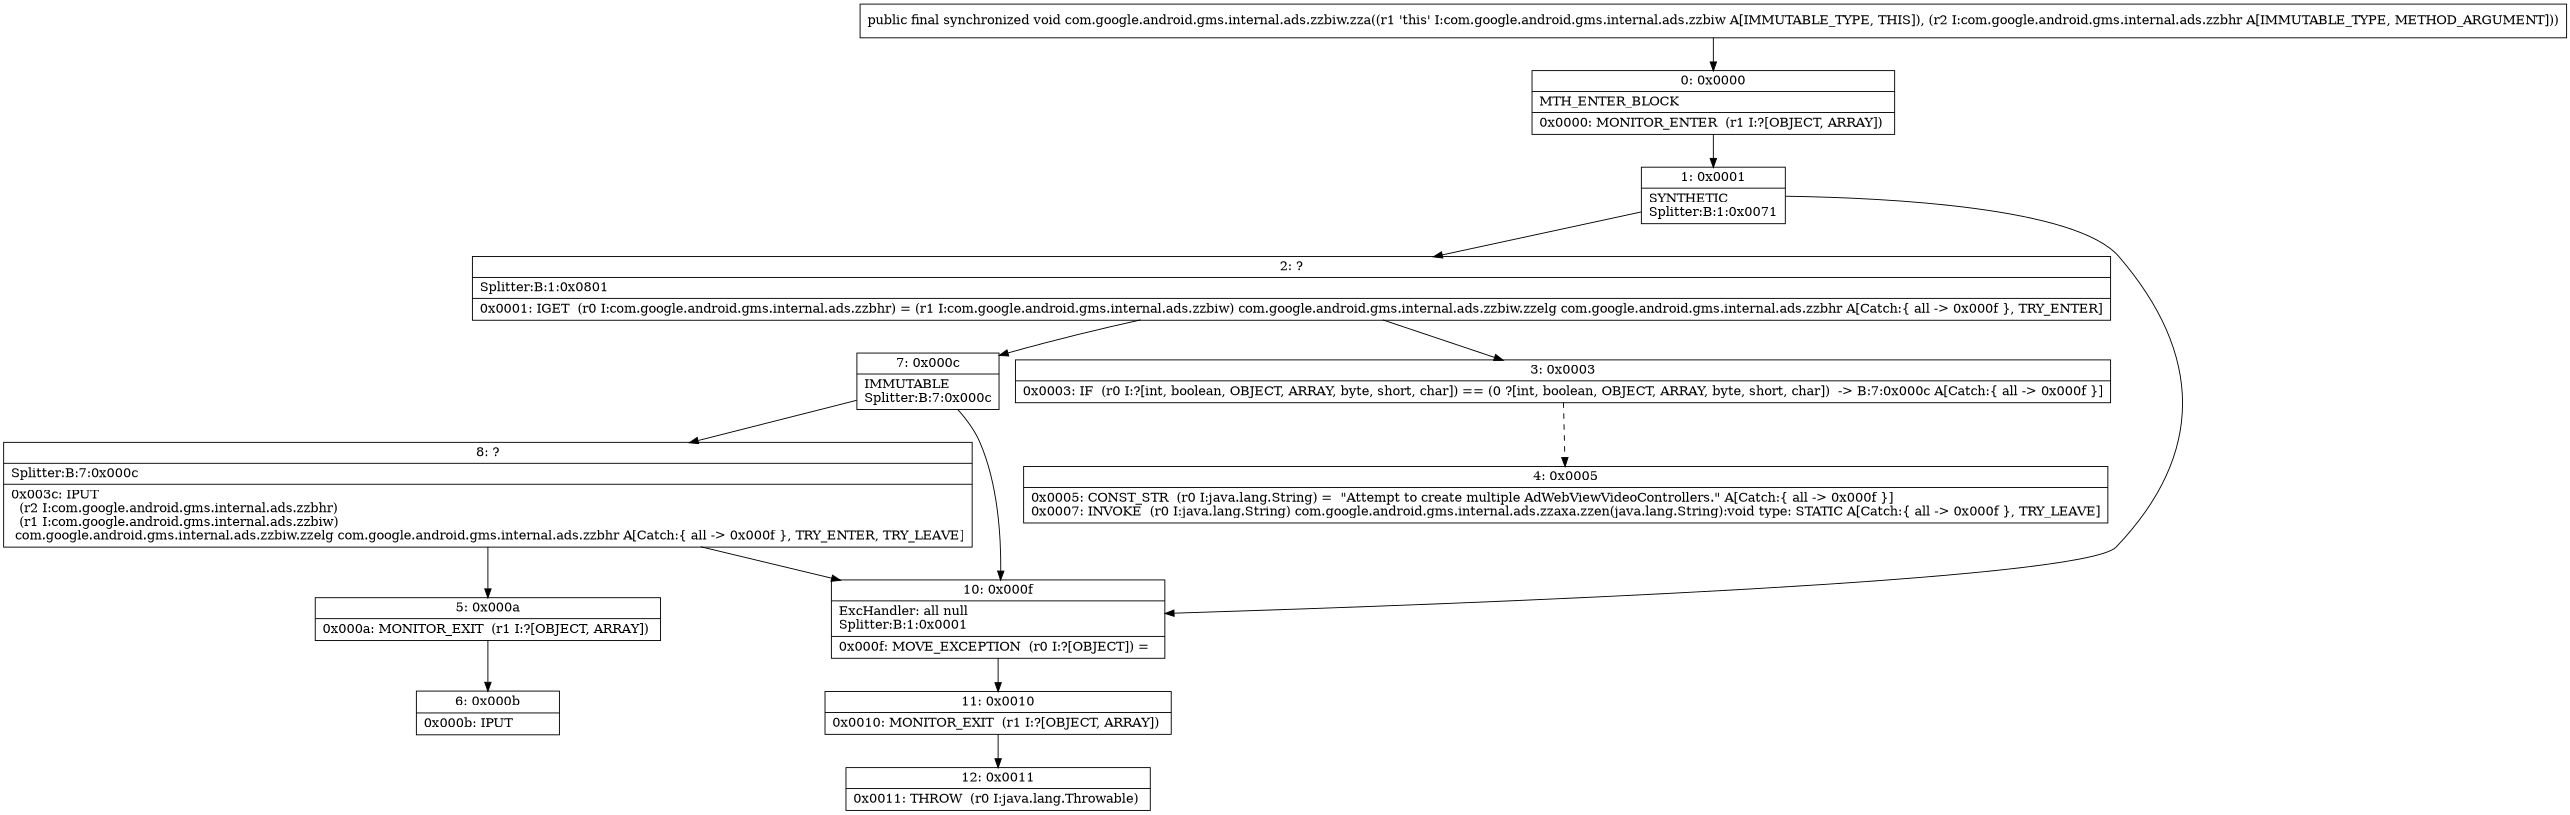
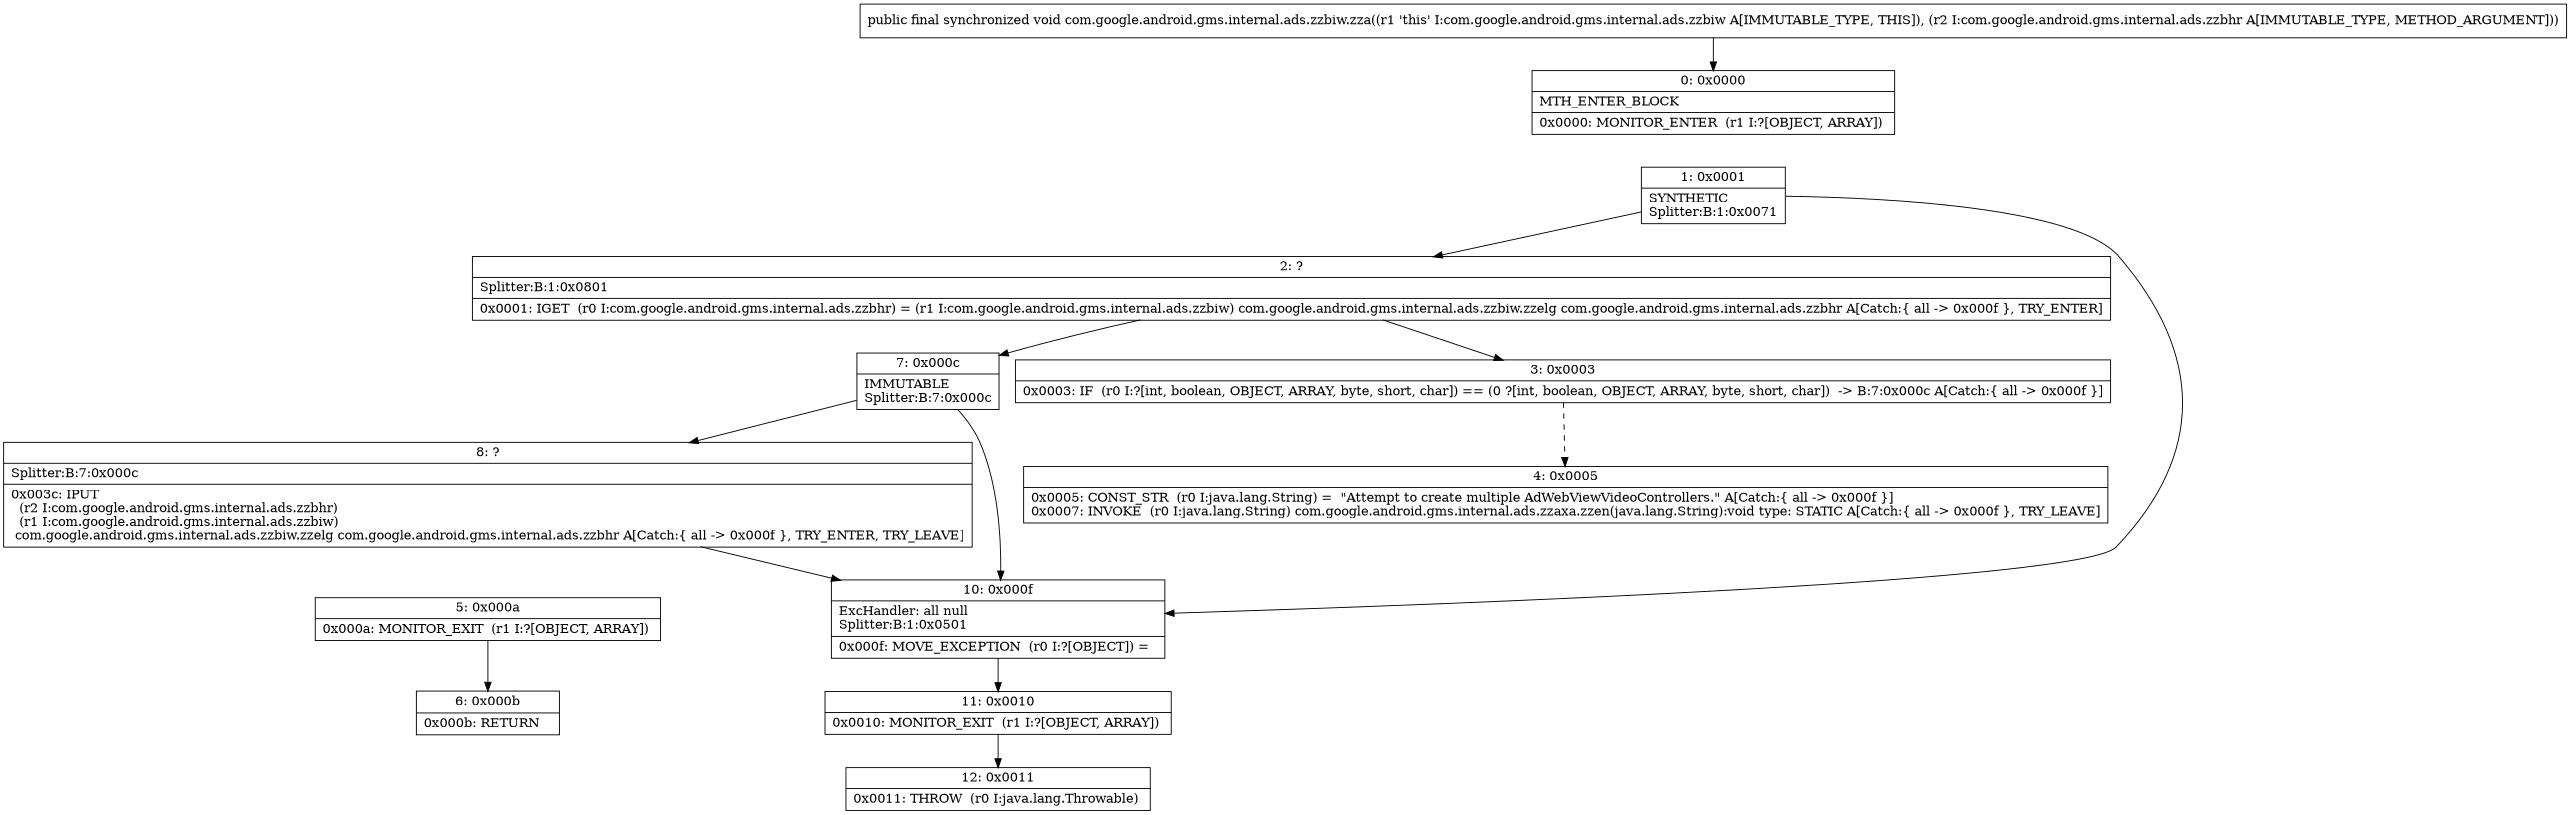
  digraph {
    node [shape=record]
    n1 [label="{0\:\ 0x0000|MTH_ENTER_BLOCK\l|0x0000: MONITOR_ENTER  (r1 I:?[OBJECT, ARRAY]) \l}"]
    n2 [label="{1\:\ 0x0001|SYNTHETIC\lSplitter:B:1:0x0071\l}"]
    n3 [label="{2\:\ ?|Splitter:B:1:0x0801\l|0x0001: IGET  (r0 I:com.google.android.gms.internal.ads.zzbhr) = (r1 I:com.google.android.gms.internal.ads.zzbiw) com.google.android.gms.internal.ads.zzbiw.zzelg com.google.android.gms.internal.ads.zzbhr A[Catch:\{ all \-\> 0x000f \}, TRY_ENTER]\l}"]
-   n4 [label="{10\:\ 0x000f|ExcHandler: all null\lSplitter:B:1:0x0001\l|0x000f: MOVE_EXCEPTION  (r0 I:?[OBJECT]) =  \l}"]
+   n4 [label="{10\:\ 0x000f|ExcHandler: all null\lSplitter:B:1:0x0501\l|0x000f: MOVE_EXCEPTION  (r0 I:?[OBJECT]) =  \l}"]
    n5 [label="{3\:\ 0x0003|0x0003: IF  (r0 I:?[int, boolean, OBJECT, ARRAY, byte, short, char]) == (0 ?[int, boolean, OBJECT, ARRAY, byte, short, char])  \-\> B:7:0x000c A[Catch:\{ all \-\> 0x000f \}]\l}"]
    n6 [label="{7\:\ 0x000c|IMMUTABLE\lSplitter:B:7:0x000c\l}"]
    n7 [label="{11\:\ 0x0010|0x0010: MONITOR_EXIT  (r1 I:?[OBJECT, ARRAY]) \l}"]
    n8 [label="{4\:\ 0x0005|0x0005: CONST_STR  (r0 I:java.lang.String) =  \"Attempt to create multiple AdWebViewVideoControllers.\" A[Catch:\{ all \-\> 0x000f \}]\l0x0007: INVOKE  (r0 I:java.lang.String) com.google.android.gms.internal.ads.zzaxa.zzen(java.lang.String):void type: STATIC A[Catch:\{ all \-\> 0x000f \}, TRY_LEAVE]\l}"]
    n9 [label="{8\:\ ?|Splitter:B:7:0x000c\l|0x003c: IPUT  \l  (r2 I:com.google.android.gms.internal.ads.zzbhr)\l  (r1 I:com.google.android.gms.internal.ads.zzbiw)\l com.google.android.gms.internal.ads.zzbiw.zzelg com.google.android.gms.internal.ads.zzbhr A[Catch:\{ all \-\> 0x000f \}, TRY_ENTER, TRY_LEAVE]\l}"]
    n10 [label="{5\:\ 0x000a|0x000a: MONITOR_EXIT  (r1 I:?[OBJECT, ARRAY]) \l}"]
-   n11 [label="{6\:\ 0x000b|0x000b: IPUT   \l}"]
+   n11 [label="{6\:\ 0x000b|0x000b: RETURN   \l}"]
    n12 [label="{12\:\ 0x0011|0x0011: THROW  (r0 I:java.lang.Throwable) \l}"]
    n13 [label="{public final synchronized void com.google.android.gms.internal.ads.zzbiw.zza((r1 'this' I:com.google.android.gms.internal.ads.zzbiw A[IMMUTABLE_TYPE, THIS]), (r2 I:com.google.android.gms.internal.ads.zzbhr A[IMMUTABLE_TYPE, METHOD_ARGUMENT])) }"]
-   n1 -> n2
    n2 -> n3
    n2 -> n4
    n3 -> n5
    n3 -> n6
    n4 -> n7
    n5 -> n8 [style=dashed]
    n6 -> n4
    n6 -> n9
    n7 -> n12
    n9 -> n4
-   n9 -> n10
    n10 -> n11
    n13 -> n1
  }
